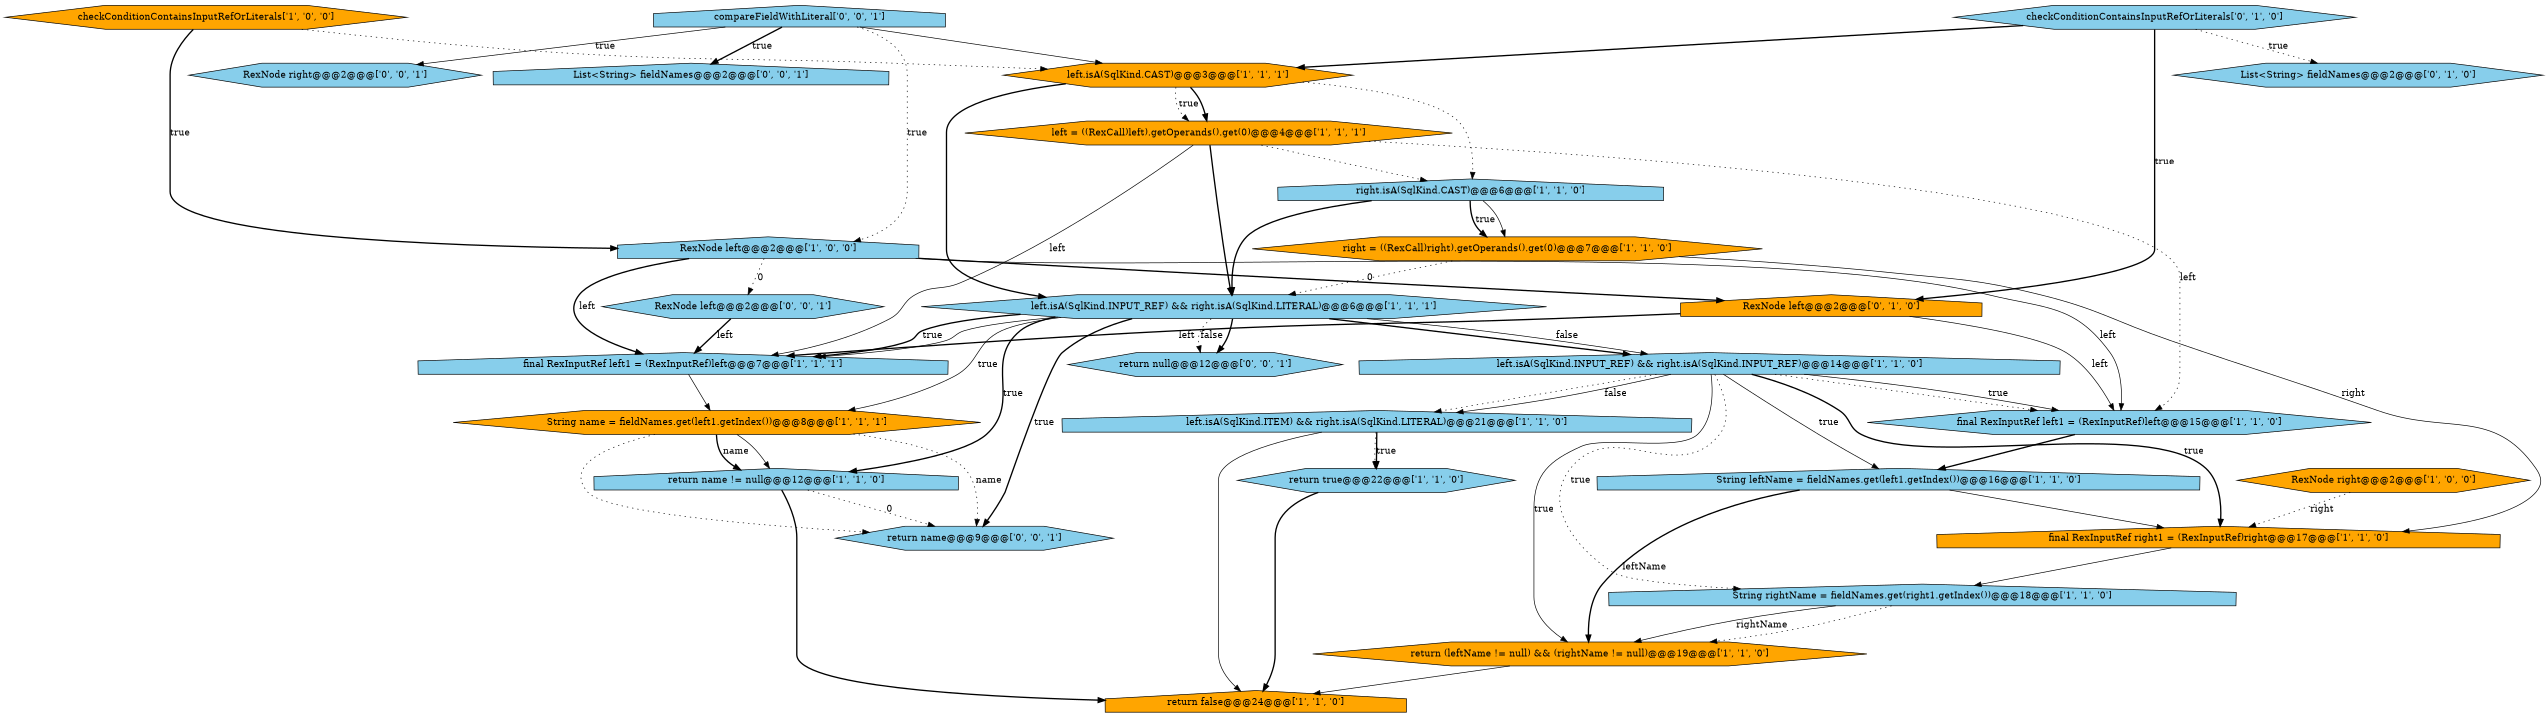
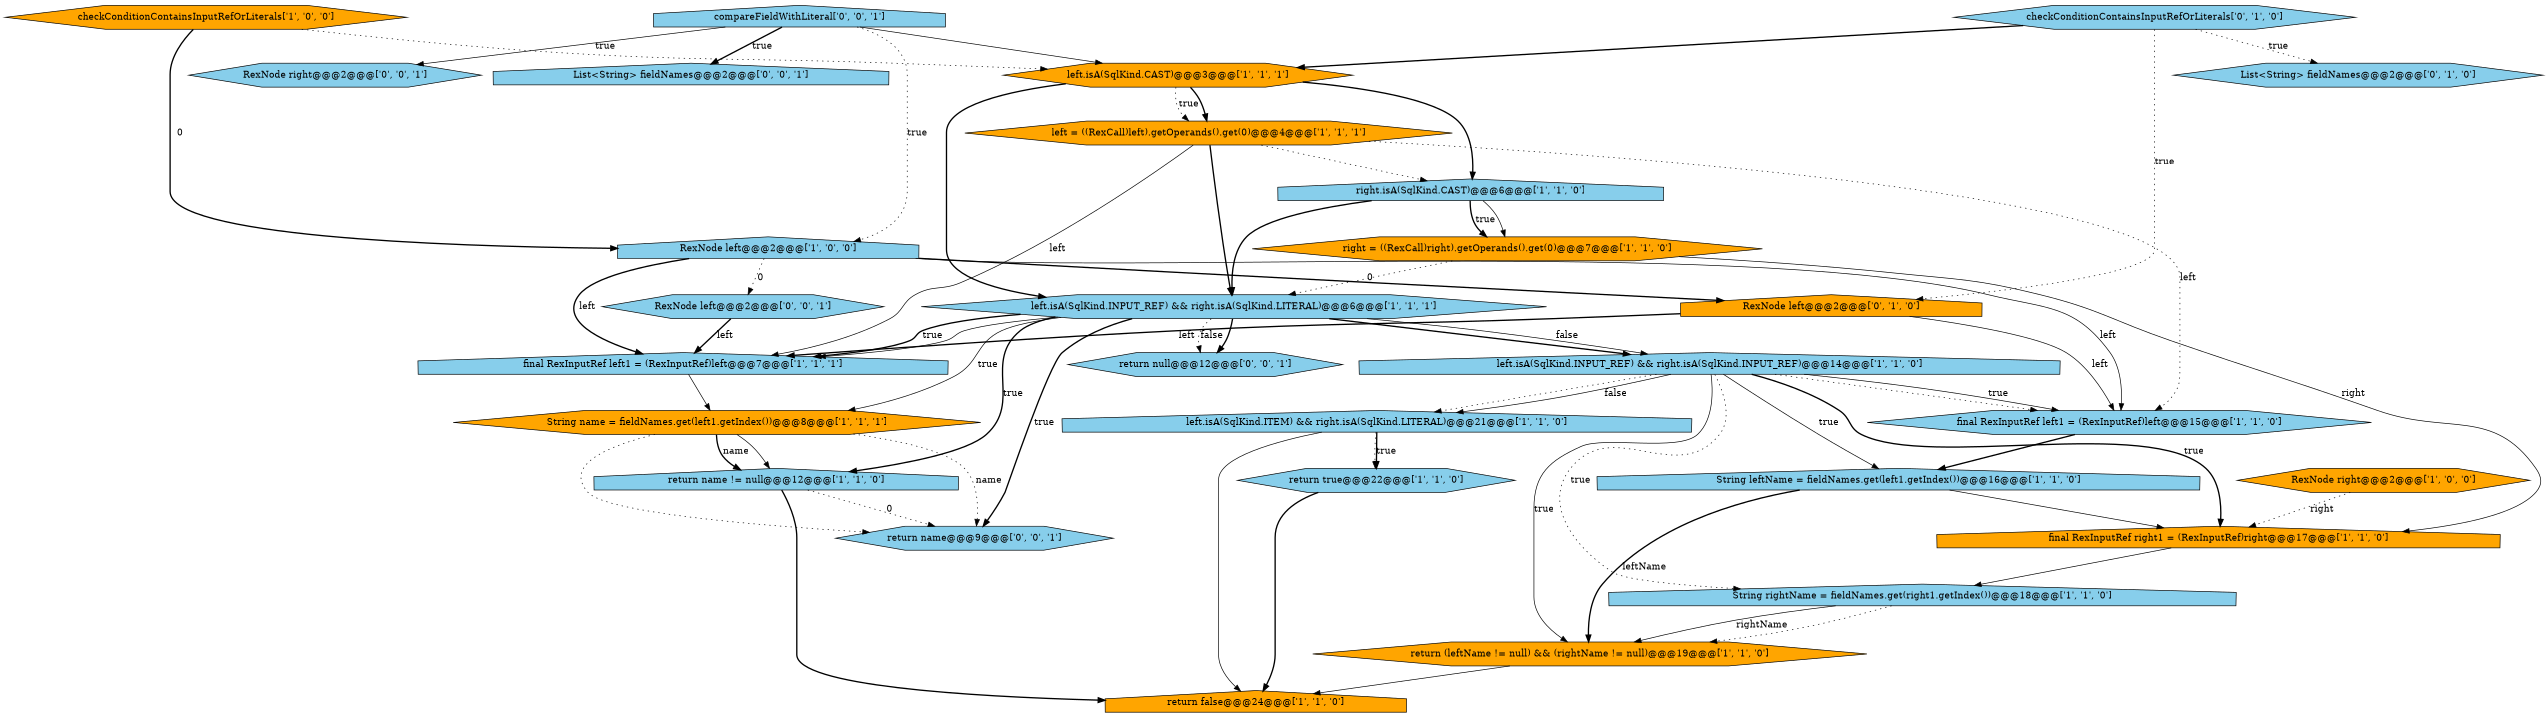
  digraph {
    node [fillcolor=skyblue shape=hexagon style=filled]
    edge [style=bold]
    n1 [label="RexNode right@@@2@@@['0', '0', '1']"]
    n2 [label="left.isA(SqlKind.ITEM) && right.isA(SqlKind.LITERAL)@@@21@@@['1', '1', '0']" shape=house]
    n3 [label="return true@@@22@@@['1', '1', '0']"]
    n4 [fillcolor=orange label="return false@@@24@@@['1', '1', '0']" shape=house]
    n5 [fillcolor=orange label="left.isA(SqlKind.CAST)@@@3@@@['1', '1', '1']"]
    n6 [label="left.isA(SqlKind.INPUT_REF) && right.isA(SqlKind.LITERAL)@@@6@@@['1', '1', '1']"]
    n7 [fillcolor=orange label="left = ((RexCall)left).getOperands().get(0)@@@4@@@['1', '1', '1']"]
    n8 [label="right.isA(SqlKind.CAST)@@@6@@@['1', '1', '0']" shape=house]
    n9 [label="left.isA(SqlKind.INPUT_REF) && right.isA(SqlKind.INPUT_REF)@@@14@@@['1', '1', '0']" shape=house]
    n10 [label="final RexInputRef left1 = (RexInputRef)left@@@7@@@['1', '1', '1']" shape=house]
    n11 [label="return name != null@@@12@@@['1', '1', '0']" shape=house]
    n12 [label="return name@@@9@@@['0', '0', '1']"]
    n13 [label="return null@@@12@@@['0', '0', '1']"]
    n14 [fillcolor=orange label="String name = fieldNames.get(left1.getIndex())@@@8@@@['1', '1', '1']"]
    n15 [label="final RexInputRef left1 = (RexInputRef)left@@@15@@@['1', '1', '0']"]
    n16 [fillcolor=orange label="right = ((RexCall)right).getOperands().get(0)@@@7@@@['1', '1', '0']"]
    n17 [fillcolor=orange label="return (leftName != null) && (rightName != null)@@@19@@@['1', '1', '0']"]
    n18 [label="String leftName = fieldNames.get(left1.getIndex())@@@16@@@['1', '1', '0']" shape=house]
    n19 [label="String rightName = fieldNames.get(right1.getIndex())@@@18@@@['1', '1', '0']" shape=house]
    n20 [fillcolor=orange label="final RexInputRef right1 = (RexInputRef)right@@@17@@@['1', '1', '0']" shape=house]
    n21 [fillcolor=orange label="RexNode left@@@2@@@['0', '1', '0']" shape=house]
    n22 [fillcolor=orange label="checkConditionContainsInputRefOrLiterals['1', '0', '0']"]
    n23 [label="RexNode left@@@2@@@['1', '0', '0']" shape=house]
    n24 [label="RexNode left@@@2@@@['0', '0', '1']"]
    n25 [fillcolor=orange label="RexNode right@@@2@@@['1', '0', '0']"]
    n26 [label="List<String> fieldNames@@@2@@@['0', '1', '0']"]
    n27 [label="compareFieldWithLiteral['0', '0', '1']" shape=house]
    n28 [label="List<String> fieldNames@@@2@@@['0', '0', '1']" shape=house]
    n29 [label="checkConditionContainsInputRefOrLiterals['0', '1', '0']"]
    n2 -> n3 [style=dotted]
    n2 -> n3 [label=true]
    n2 -> n4 [style=solid]
    n3 -> n4
    n5 -> n6
    n5 -> n7 [label=true style=dotted]
    n5 -> n7
-   n5 -> n8 [style=dotted]
+   n5 -> n8
    n6 -> n9
    n6 -> n9 [label=false style=solid]
    n6 -> n10 [style=solid]
    n6 -> n10 [label=true]
    n6 -> n11 [label=true]
    n6 -> n12 [label=true]
    n6 -> n13
    n6 -> n13 [label=false style=dotted]
    n6 -> n14 [label=true style=solid]
    n7 -> n6
    n7 -> n8 [style=dotted]
    n7 -> n10 [label=left style=solid]
    n7 -> n15 [label=left style=dotted]
    n8 -> n6
    n8 -> n16 [label=true]
    n8 -> n16 [style=solid]
    n9 -> n2 [style=dotted]
    n9 -> n2 [label=false style=solid]
    n9 -> n15 [style=dotted]
    n9 -> n15 [label=true style=solid]
    n9 -> n17 [label=true style=solid]
    n9 -> n18 [label=true style=solid]
    n9 -> n19 [label=true style=dotted]
    n9 -> n20 [label=true]
    n10 -> n14 [style=solid]
    n11 -> n4
    n11 -> n12 [label=0 style=dotted]
    n14 -> n11 [style=solid]
    n14 -> n11 [label=name]
    n14 -> n12 [label=name style=dotted]
    n14 -> n12 [style=dotted]
    n15 -> n18
    n16 -> n6 [style=dotted]
    n16 -> n20 [label=right style=solid]
    n17 -> n4 [style=solid]
    n18 -> n17 [label=leftName]
    n18 -> n20 [style=solid]
    n19 -> n17 [style=dotted]
    n19 -> n17 [label=rightName style=solid]
    n20 -> n19 [style=solid]
    n21 -> n10 [label=left]
    n21 -> n15 [label=left style=solid]
    n22 -> n5 [style=dotted]
-   n22 -> n23 [label=true]
+   n22 -> n23 [label=0]
    n23 -> n10 [label=left]
    n23 -> n15 [label=left style=solid]
    n23 -> n21 [label=0]
    n23 -> n24 [label=0 style=dotted]
    n24 -> n10 [label=left]
    n25 -> n20 [label=right style=dotted]
    n27 -> n1 [label=true style=solid]
    n27 -> n5 [style=solid]
    n27 -> n23 [label=true style=dotted]
    n27 -> n28 [label=true]
    n29 -> n5
-   n29 -> n21 [label=true]
+   n29 -> n21 [label=true style=dotted]
    n29 -> n26 [label=true style=dotted]
  }
